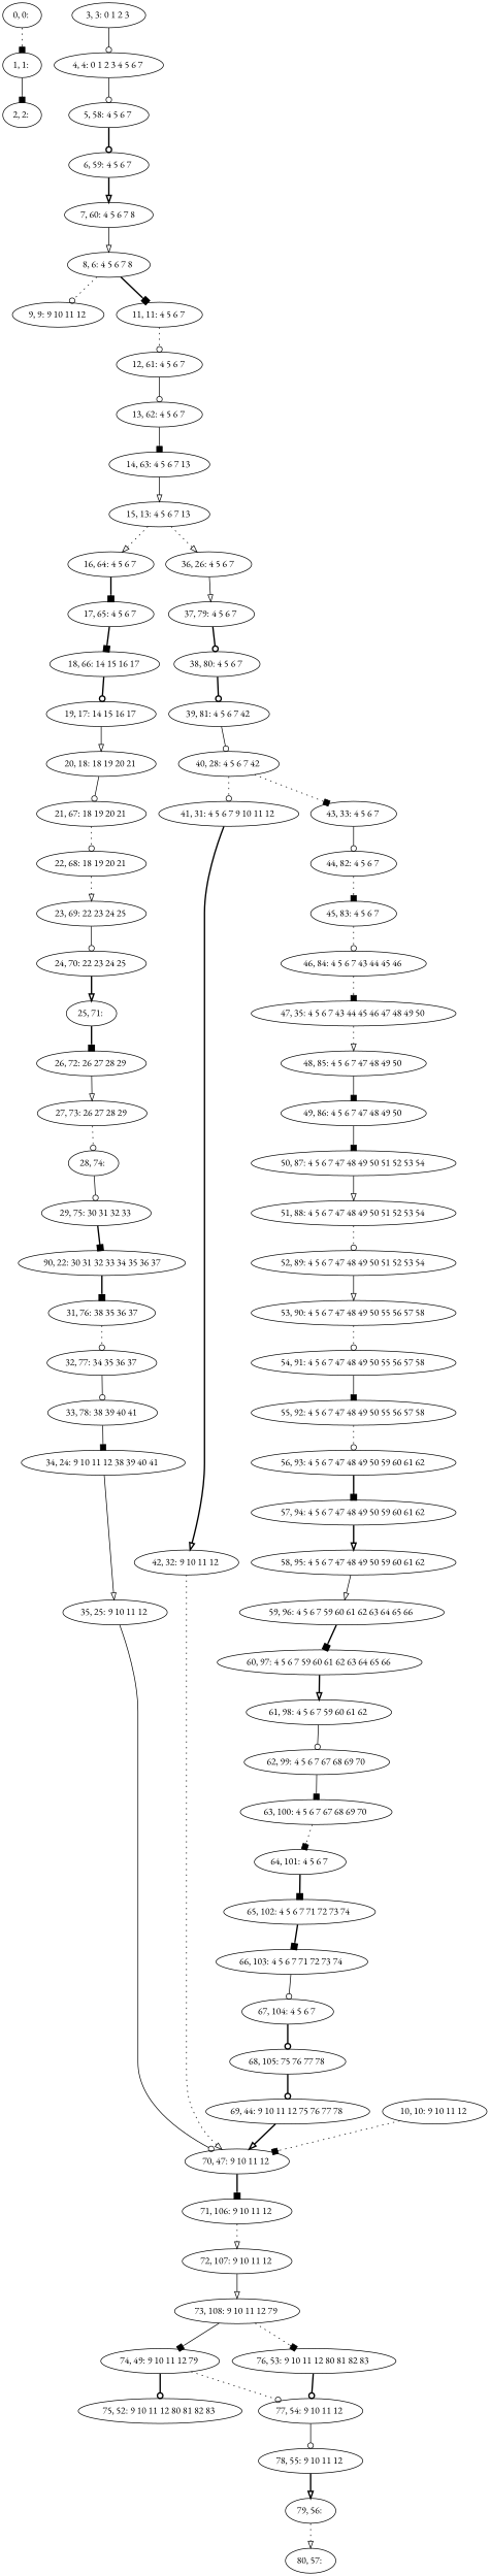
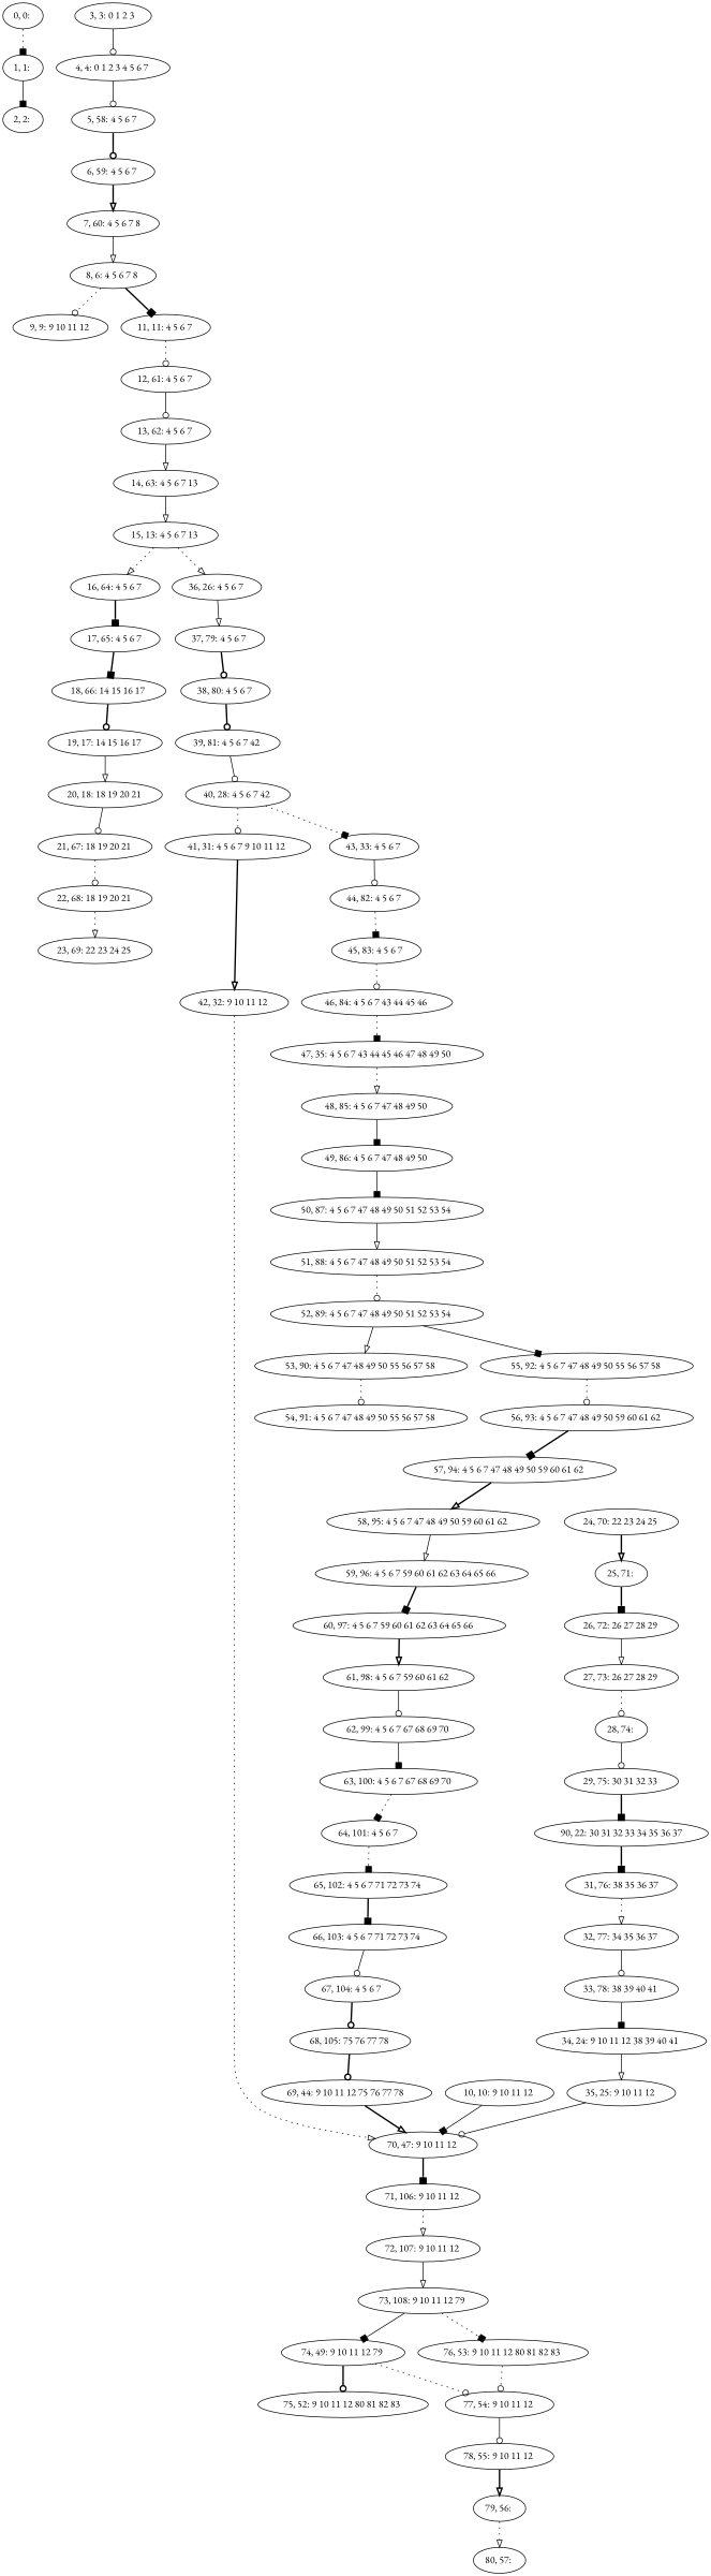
  digraph {
    fontname="EB Garamond"
    node [fontname="EB Garamond"]
    edge [arrowhead=odot fontname="EB Garamond" style=solid]
    n1 [label="0, 0: "]
    n2 [label="1, 1: "]
    n3 [label="2, 2: "]
    n4 [label="3, 3: 0 1 2 3 "]
    n5 [label="4, 4: 0 1 2 3 4 5 6 7 "]
    n6 [label="5, 58: 4 5 6 7 "]
    n7 [label="6, 59: 4 5 6 7 "]
    n8 [label="7, 60: 4 5 6 7 8 "]
    n9 [label="8, 6: 4 5 6 7 8 "]
    n10 [label="9, 9: 9 10 11 12 "]
    n11 [label="11, 11: 4 5 6 7 "]
    n12 [label="12, 61: 4 5 6 7 "]
    n13 [label="10, 10: 9 10 11 12 "]
    n14 [label="70, 47: 9 10 11 12 "]
    n15 [label="71, 106: 9 10 11 12 "]
    n16 [label="13, 62: 4 5 6 7 "]
    n17 [label="14, 63: 4 5 6 7 13 "]
    n18 [label="15, 13: 4 5 6 7 13 "]
    n19 [label="16, 64: 4 5 6 7 "]
    n20 [label="36, 26: 4 5 6 7 "]
    n21 [label="17, 65: 4 5 6 7 "]
    n22 [label="37, 79: 4 5 6 7 "]
    n23 [label="18, 66: 14 15 16 17 "]
    n24 [label="19, 17: 14 15 16 17 "]
    n25 [label="20, 18: 18 19 20 21 "]
    n26 [label="21, 67: 18 19 20 21 "]
    n27 [label="22, 68: 18 19 20 21 "]
    n28 [label="23, 69: 22 23 24 25 "]
    n29 [label="24, 70: 22 23 24 25 "]
    n30 [label="25, 71: "]
    n31 [label="26, 72: 26 27 28 29 "]
    n32 [label="27, 73: 26 27 28 29 "]
    n33 [label="28, 74: "]
    n34 [label="29, 75: 30 31 32 33 "]
    n35 [label="90, 22: 30 31 32 33 34 35 36 37"]
    n36 [label="31, 76: 38 35 36 37"]
    n37 [label="32, 77: 34 35 36 37 "]
    n38 [label="33, 78: 38 39 40 41 "]
    n39 [label="34, 24: 9 10 11 12 38 39 40 41 "]
    n40 [label="35, 25: 9 10 11 12 "]
    n41 [label="38, 80: 4 5 6 7 "]
    n42 [label="39, 81: 4 5 6 7 42 "]
    n43 [label="40, 28: 4 5 6 7 42 "]
    n44 [label="41, 31: 4 5 6 7 9 10 11 12 "]
    n45 [label="43, 33: 4 5 6 7 "]
    n46 [label="42, 32: 9 10 11 12 "]
    n47 [label="44, 82: 4 5 6 7 "]
    n48 [label="45, 83: 4 5 6 7 "]
    n49 [label="46, 84: 4 5 6 7 43 44 45 46 "]
    n50 [label="47, 35: 4 5 6 7 43 44 45 46 47 48 49 50 "]
    n51 [label="48, 85: 4 5 6 7 47 48 49 50 "]
    n52 [label="49, 86: 4 5 6 7 47 48 49 50 "]
    n53 [label="50, 87: 4 5 6 7 47 48 49 50 51 52 53 54 "]
    n54 [label="51, 88: 4 5 6 7 47 48 49 50 51 52 53 54 "]
    n55 [label="52, 89: 4 5 6 7 47 48 49 50 51 52 53 54 "]
    n56 [label="53, 90: 4 5 6 7 47 48 49 50 55 56 57 58 "]
    n57 [label="54, 91: 4 5 6 7 47 48 49 50 55 56 57 58 "]
    n58 [label="55, 92: 4 5 6 7 47 48 49 50 55 56 57 58 "]
    n59 [label="56, 93: 4 5 6 7 47 48 49 50 59 60 61 62 "]
    n60 [label="57, 94: 4 5 6 7 47 48 49 50 59 60 61 62 "]
    n61 [label="58, 95: 4 5 6 7 47 48 49 50 59 60 61 62 "]
    n62 [label="59, 96: 4 5 6 7 59 60 61 62 63 64 65 66 "]
    n63 [label="60, 97: 4 5 6 7 59 60 61 62 63 64 65 66 "]
    n64 [label="61, 98: 4 5 6 7 59 60 61 62 "]
    n65 [label="62, 99: 4 5 6 7 67 68 69 70 "]
    n66 [label="63, 100: 4 5 6 7 67 68 69 70 "]
    n67 [label="64, 101: 4 5 6 7 "]
    n68 [label="65, 102: 4 5 6 7 71 72 73 74 "]
    n69 [label="66, 103: 4 5 6 7 71 72 73 74 "]
    n70 [label="67, 104: 4 5 6 7 "]
    n71 [label="68, 105: 75 76 77 78 "]
    n72 [label="69, 44: 9 10 11 12 75 76 77 78 "]
    n73 [label="72, 107: 9 10 11 12 "]
    n74 [label="73, 108: 9 10 11 12 79 "]
    n75 [label="74, 49: 9 10 11 12 79 "]
    n76 [label="76, 53: 9 10 11 12 80 81 82 83 "]
    n77 [label="75, 52: 9 10 11 12 80 81 82 83 "]
    n78 [label="77, 54: 9 10 11 12 "]
    n79 [label="78, 55: 9 10 11 12 "]
    n80 [label="79, 56: "]
    n81 [label="80, 57: "]
    n1 -> n2 [arrowhead=box style=dotted]
    n2 -> n3 [arrowhead=box]
    n4 -> n5
    n5 -> n6
    n6 -> n7 [style=bold]
    n7 -> n8 [arrowhead=onormal style=bold]
    n8 -> n9 [arrowhead=onormal]
    n9 -> n10 [style=dotted]
    n9 -> n11 [arrowhead=box style=bold]
    n11 -> n12 [style=dotted]
    n12 -> n16
-   n13 -> n14 [arrowhead=box style=dotted]
+   n13 -> n14 [arrowhead=box]
    n14 -> n15 [arrowhead=box style=bold]
    n15 -> n73 [arrowhead=onormal style=dotted]
-   n16 -> n17 [arrowhead=box]
+   n16 -> n17 [arrowhead=onormal]
    n17 -> n18 [arrowhead=onormal]
    n18 -> n19 [arrowhead=onormal style=dotted]
    n18 -> n20 [arrowhead=onormal style=dotted]
    n19 -> n21 [arrowhead=box style=bold]
    n20 -> n22 [arrowhead=onormal]
    n21 -> n23 [arrowhead=box style=bold]
    n22 -> n41 [style=bold]
    n23 -> n24 [style=bold]
    n24 -> n25 [arrowhead=onormal]
    n25 -> n26
    n26 -> n27 [style=dotted]
    n27 -> n28 [arrowhead=onormal style=dotted]
-   n28 -> n29
    n29 -> n30 [arrowhead=onormal style=bold]
    n30 -> n31 [arrowhead=box style=bold]
    n31 -> n32 [arrowhead=onormal]
    n32 -> n33 [style=dotted]
    n33 -> n34
    n34 -> n35 [arrowhead=box style=bold]
    n35 -> n36 [arrowhead=box style=bold]
-   n36 -> n37 [style=dotted]
+   n36 -> n37 [arrowhead=onormal style=dotted]
    n37 -> n38
    n38 -> n39 [arrowhead=box]
    n39 -> n40 [arrowhead=onormal]
    n40 -> n14
    n41 -> n42 [style=bold]
    n42 -> n43
    n43 -> n44 [style=dotted]
    n43 -> n45 [arrowhead=box style=dotted]
    n44 -> n46 [arrowhead=onormal style=bold]
    n45 -> n47
    n46 -> n14 [arrowhead=onormal style=dotted]
    n47 -> n48 [arrowhead=box style=dotted]
    n48 -> n49 [style=dotted]
    n49 -> n50 [arrowhead=box style=dotted]
    n50 -> n51 [arrowhead=onormal style=dotted]
    n51 -> n52 [arrowhead=box]
    n52 -> n53 [arrowhead=box]
    n53 -> n54 [arrowhead=onormal]
    n54 -> n55 [style=dotted]
    n55 -> n56 [arrowhead=onormal]
    n56 -> n57 [style=dotted]
-   n57 -> n58 [arrowhead=box]
+   n55 -> n58 [arrowhead=box]
    n58 -> n59 [style=dotted]
    n59 -> n60 [arrowhead=box style=bold]
    n60 -> n61 [arrowhead=onormal style=bold]
    n61 -> n62 [arrowhead=onormal]
    n62 -> n63 [arrowhead=box style=bold]
    n63 -> n64 [arrowhead=onormal style=bold]
    n64 -> n65
    n65 -> n66 [arrowhead=box]
    n66 -> n67 [arrowhead=box style=dotted]
-   n67 -> n68 [arrowhead=box style=bold]
+   n67 -> n68 [arrowhead=box style=dotted]
    n68 -> n69 [arrowhead=box style=bold]
    n69 -> n70
    n70 -> n71 [style=bold]
    n71 -> n72 [style=bold]
    n72 -> n14 [arrowhead=onormal style=bold]
    n73 -> n74 [arrowhead=onormal]
    n74 -> n75 [arrowhead=box]
    n74 -> n76 [arrowhead=box style=dotted]
    n75 -> n77 [style=bold]
    n75 -> n78 [style=dotted]
-   n76 -> n78 [style=bold]
+   n76 -> n78 [style=dotted]
    n78 -> n79
    n79 -> n80 [arrowhead=onormal style=bold]
    n80 -> n81 [arrowhead=onormal style=dotted]
  }
